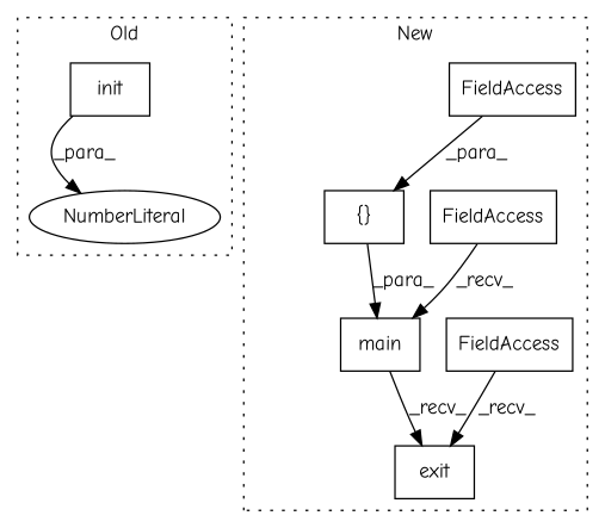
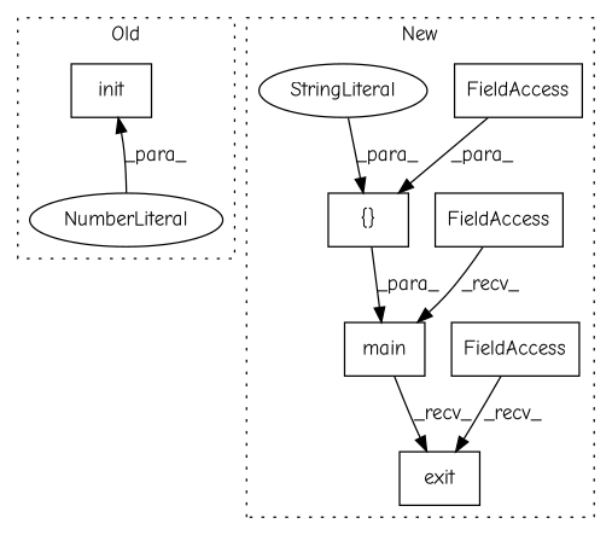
  digraph {
    fontname="Comic Neue"
    node [a=32 fontname="Comic Neue" l="5,1" shape=box]
    edge [fontname="Comic Neue"]
    n1 [label=init s="27170,27176"]
    n2 [a=34 l=1 label=NumberLiteral s=27175 shape=ellipse]
    n3 [a=4 l="1,1" label="{}" s="27430,27444"]
    n4 [label=main s="27413,27445"]
    n5 [a=22 l=6 label=FieldAccess s=27406]
    n6 [a=22 l=8 label=FieldAccess s=27436]
    n7 [label=exit s="27401,27446"]
    n8 [a=22 l=3 label=FieldAccess s=27397]
+   n9 [a=45 l=4 label=StringLiteral s=27431 shape=ellipse]
    subgraph cluster_1 {
      label=Old
      style=dotted
      n1
      n2
    }
    subgraph cluster_2 {
      label=New
      style=dotted
      n3
      n4
      n5
      n6
      n7
      n8
+     n9
    }
-   n1 -> n2 [label=_para_]
+   n2 -> n1 [label=_para_]
    n3 -> n4 [label=_para_]
    n4 -> n7 [label=_recv_]
    n5 -> n4 [label=_recv_]
    n6 -> n3 [label=_para_]
    n8 -> n7 [label=_recv_]
+   n9 -> n3 [label=_para_]
  }
